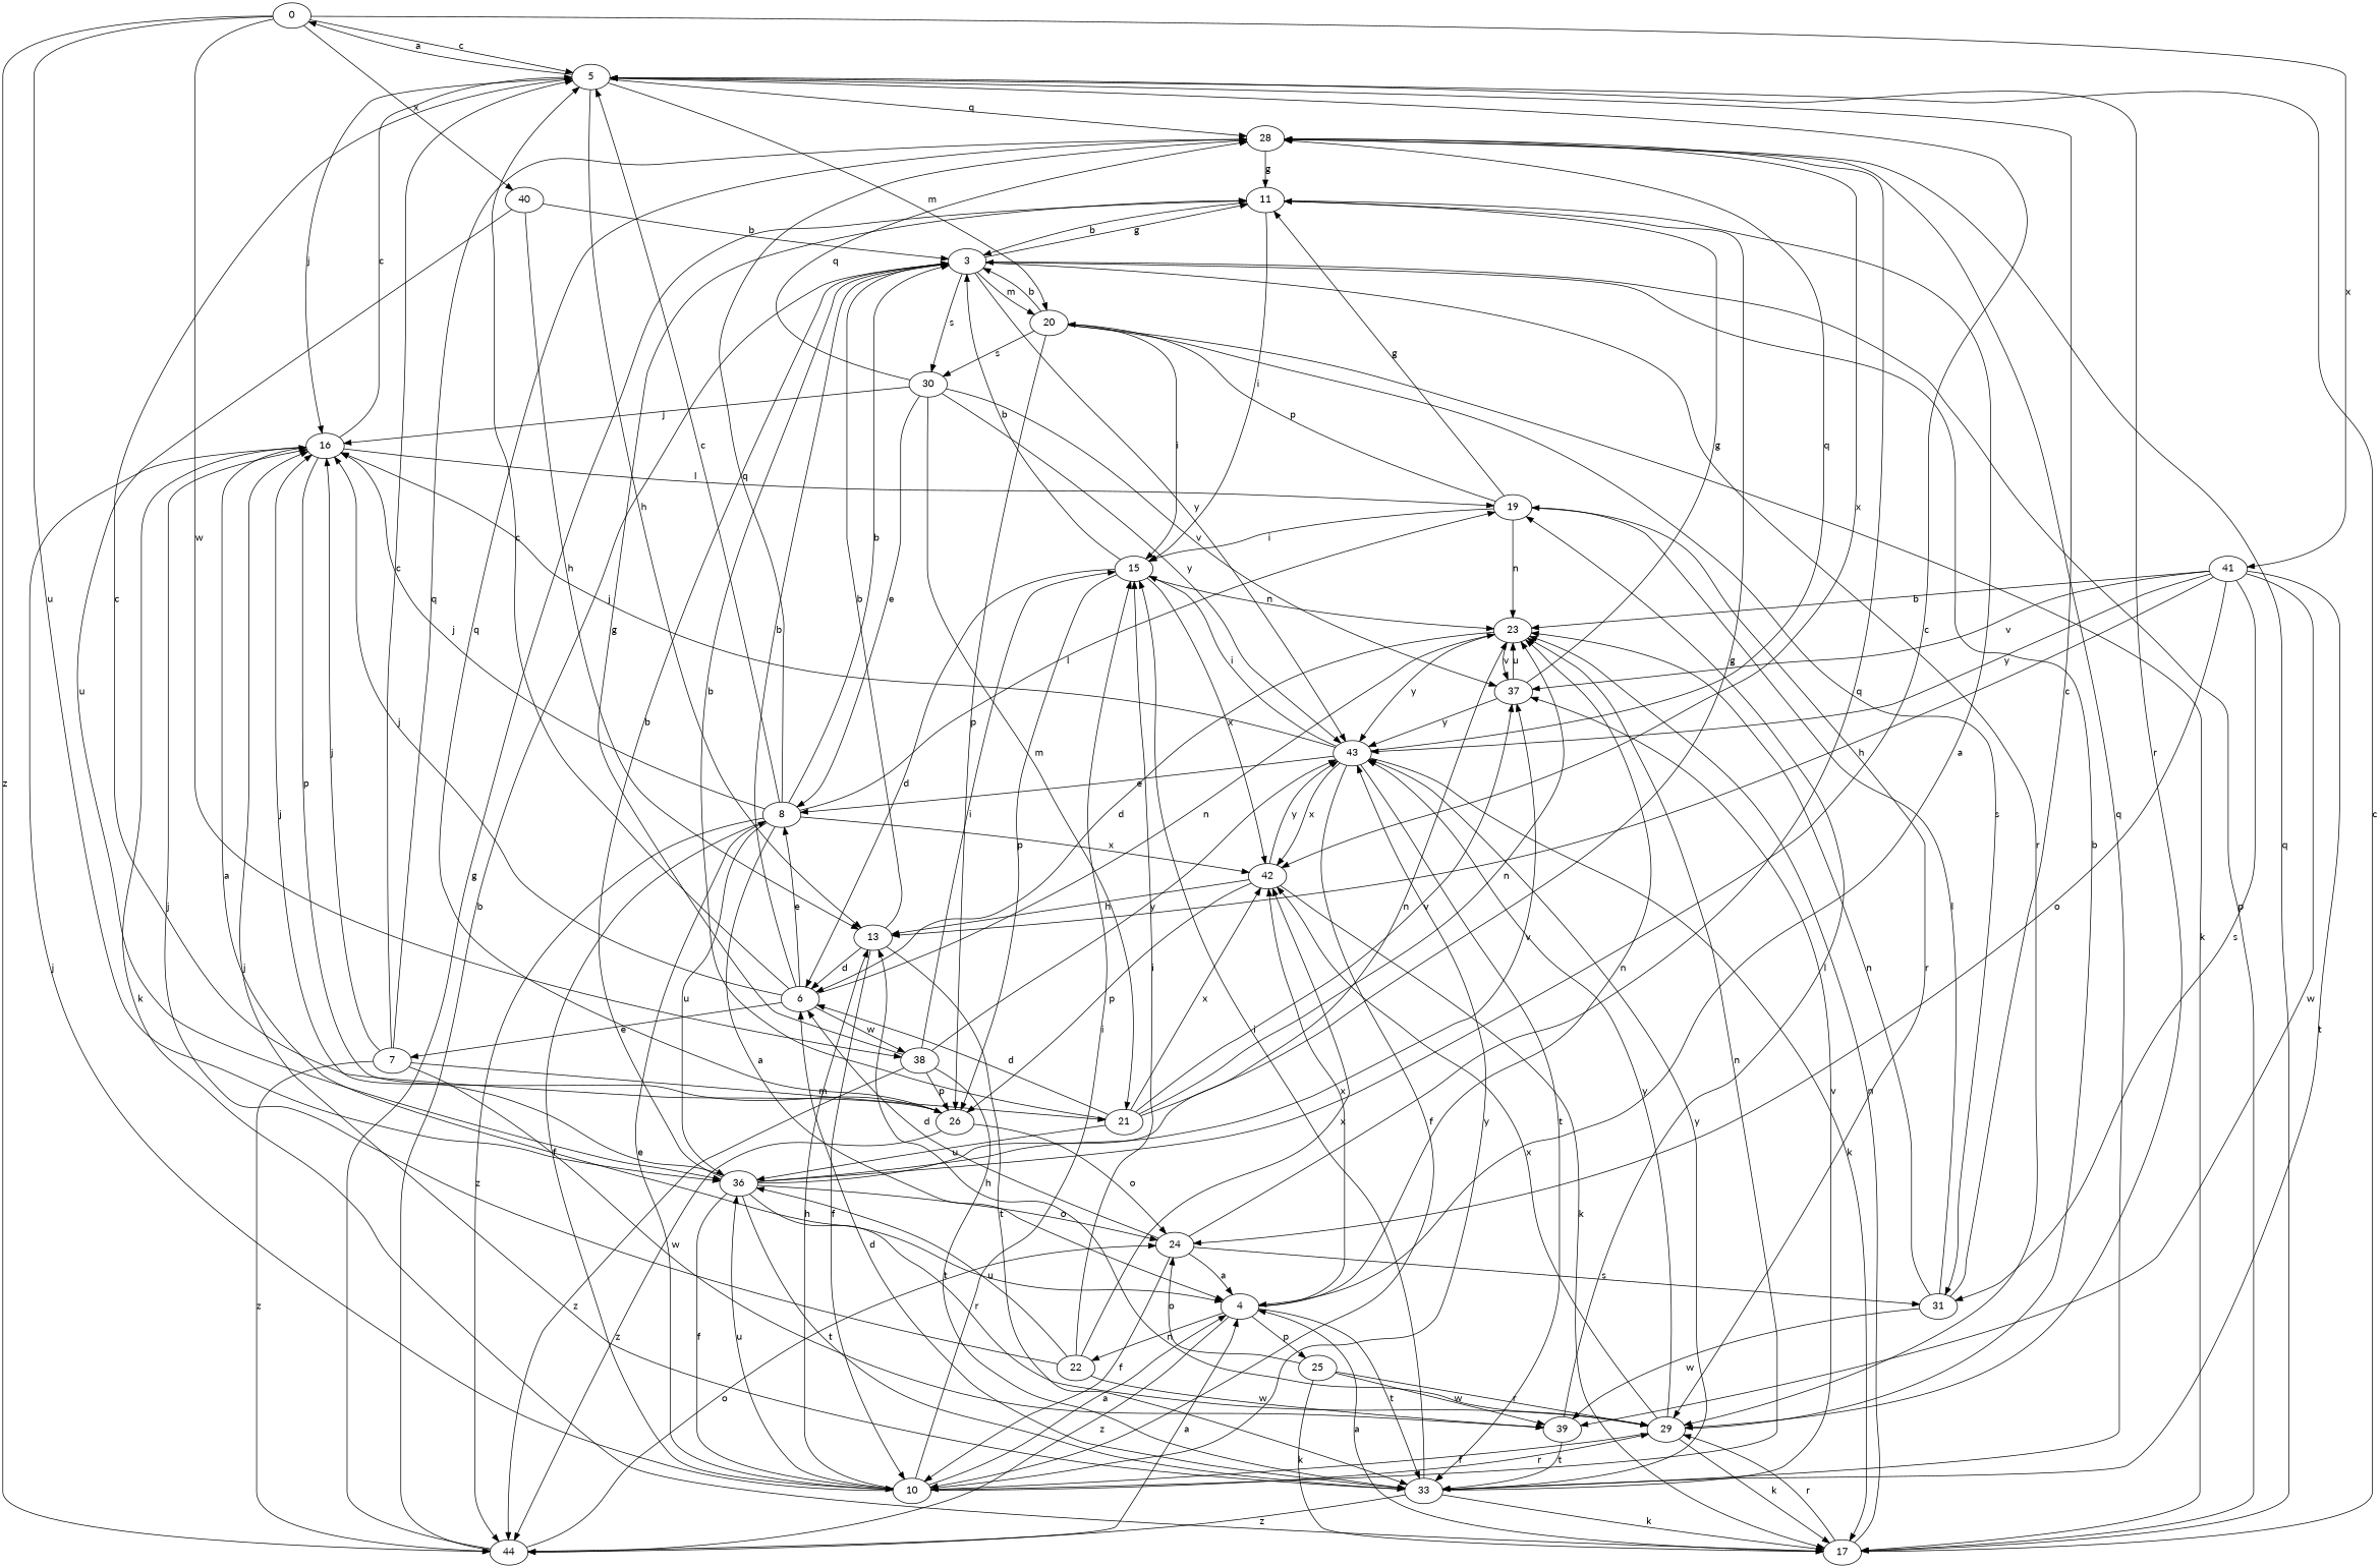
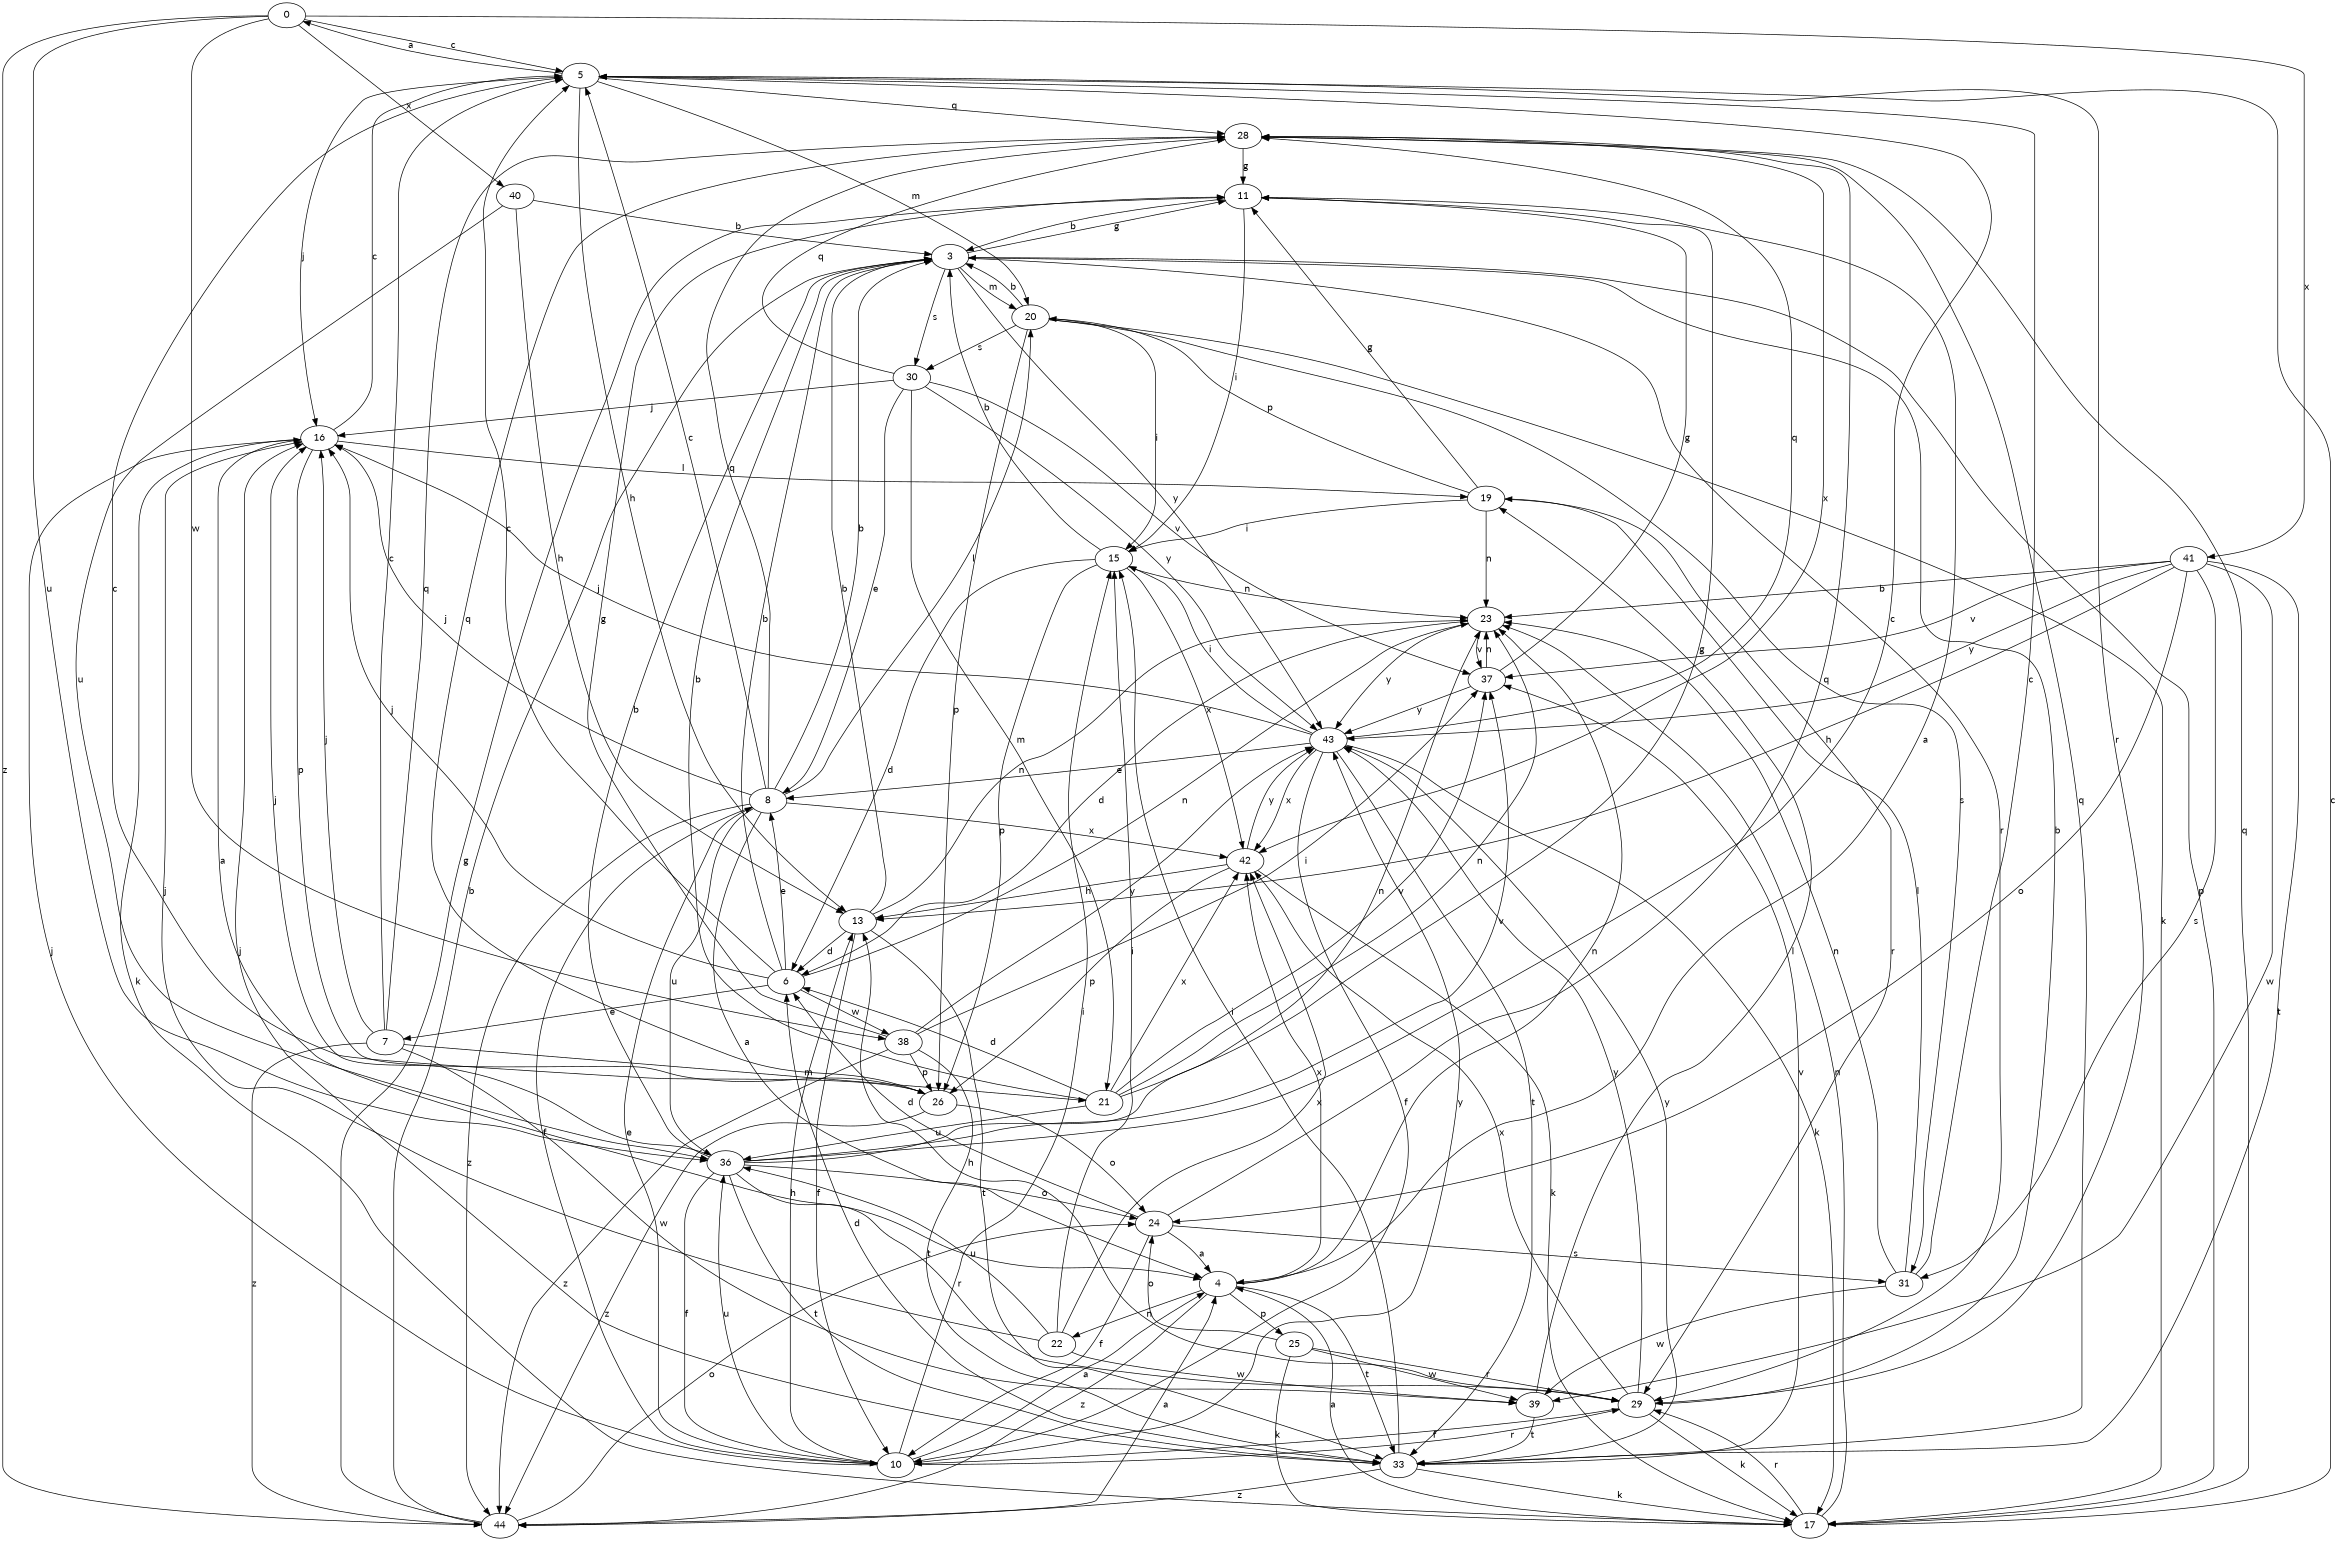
  strict digraph {
    fontname=Lato
    node [fontname=Lato]
    edge [fontname=Lato]
    0
    5
    36
    38
    40
    41
    44
    20
    29
    13
    16
    28
    23
    33
    3
    10
    37
    24
    11
    43
    15
    26
    39
    31
    n25 [label=4]
    22
    25
    42
    6
    17
    30
    8
    21
    19
    7
    0 -> 5 [label=c]
    0 -> 36 [label=u]
    0 -> 38 [label=w]
    0 -> 40 [label=x]
    0 -> 41 [label=x]
    0 -> 44 [label=z]
    5 -> 0 [label=a]
    5 -> 20 [label=m]
    5 -> 29 [label=r]
    5 -> 13 [label=h]
    5 -> 16 [label=j]
    5 -> 28 [label=q]
    36 -> 5 [label=c]
    36 -> 29 [label=r]
    36 -> 16 [label=j]
    36 -> 23 [label=n]
    36 -> 33 [label=t]
    36 -> 3 [label=b]
    36 -> 10 [label=f]
    36 -> 37 [label=v]
    36 -> 24 [label=o]
    38 -> 44 [label=z]
    38 -> 33 [label=t]
    38 -> 11 [label=g]
    38 -> 43 [label=y]
-   38 -> 15 [label=i]
+   38 -> 37 [label=i]
    38 -> 26 [label=p]
    40 -> 36 [label=u]
    40 -> 13 [label=h]
    40 -> 3 [label=b]
    41 -> 13 [label=h]
    41 -> 23 [label=b]
    41 -> 33 [label=t]
    41 -> 37 [label=v]
    41 -> 24 [label=o]
    41 -> 43 [label=y]
    41 -> 39 [label=w]
    41 -> 31 [label=s]
    44 -> 3 [label=b]
    44 -> 24 [label=o]
    44 -> 11 [label=g]
    44 -> n25 [label=a]
    20 -> 3 [label=b]
    20 -> 15 [label=i]
    20 -> 26 [label=p]
    20 -> 31 [label=s]
    20 -> 17 [label=k]
    20 -> 30 [label=s]
    29 -> 13 [label=h]
    29 -> 3 [label=b]
    29 -> 10 [label=f]
    29 -> 43 [label=y]
    29 -> 42 [label=x]
    29 -> 17 [label=k]
-   10 -> 23 [label=n]
+   13 -> 23 [label=n]
    13 -> 33 [label=t]
    13 -> 3 [label=b]
    13 -> 10 [label=f]
    13 -> 6 [label=d]
    16 -> 5 [label=c]
    16 -> 26 [label=p]
    16 -> n25 [label=a]
    16 -> 17 [label=k]
    16 -> 19 [label=l]
    28 -> 11 [label=g]
    28 -> 42 [label=x]
    23 -> 37 [label=v]
    23 -> 43 [label=y]
    23 -> 6 [label=d]
    33 -> 44 [label=z]
    33 -> 16 [label=j]
    33 -> 28 [label=q]
    33 -> 37 [label=v]
    33 -> 43 [label=y]
    33 -> 15 [label=i]
    33 -> 6 [label=d]
    33 -> 17 [label=k]
    3 -> 20 [label=m]
    3 -> 29 [label=r]
    3 -> 11 [label=g]
    3 -> 43 [label=y]
    3 -> 17 [label=p]
    3 -> 30 [label=s]
    10 -> 36 [label=u]
    10 -> 29 [label=r]
    10 -> 13 [label=h]
    10 -> 16 [label=j]
    10 -> 43 [label=y]
    10 -> 15 [label=i]
    10 -> n25 [label=a]
    10 -> 8 [label=e]
-   37 -> 23 [label=u]
+   37 -> 23 [label=n]
    37 -> 11 [label=g]
    37 -> 43 [label=y]
    24 -> 28 [label=q]
    24 -> 10 [label=f]
    24 -> 31 [label=s]
    24 -> n25 [label=a]
    24 -> 6 [label=d]
    11 -> 3 [label=b]
    11 -> 15 [label=i]
    11 -> n25 [label=a]
    43 -> 16 [label=j]
    43 -> 28 [label=q]
    43 -> 33 [label=t]
    43 -> 10 [label=f]
    43 -> 15 [label=i]
    43 -> 42 [label=x]
    43 -> 17 [label=k]
    43 -> 8 [label=e]
    15 -> 23 [label=n]
    15 -> 3 [label=b]
    15 -> 26 [label=p]
    15 -> 42 [label=x]
    15 -> 6 [label=d]
    26 -> 5 [label=c]
    26 -> 44 [label=z]
    26 -> 28 [label=q]
    26 -> 24 [label=o]
    39 -> 33 [label=t]
    39 -> 19 [label=l]
    31 -> 5 [label=c]
    31 -> 23 [label=n]
    31 -> 39 [label=w]
    31 -> 19 [label=l]
    n25 -> 44 [label=z]
    n25 -> 23 [label=n]
    n25 -> 33 [label=t]
    n25 -> 22 [label=n]
    n25 -> 25 [label=p]
    n25 -> 42 [label=x]
    22 -> 36 [label=u]
    22 -> 16 [label=j]
    22 -> 15 [label=i]
    22 -> 39 [label=w]
    22 -> 42 [label=x]
    25 -> 29 [label=r]
    25 -> 24 [label=o]
    25 -> 39 [label=w]
    25 -> 17 [label=k]
    42 -> 13 [label=h]
    42 -> 43 [label=y]
    42 -> 26 [label=p]
    42 -> 17 [label=k]
    6 -> 5 [label=c]
    6 -> 38 [label=w]
    6 -> 16 [label=j]
    6 -> 23 [label=n]
    6 -> 3 [label=b]
    6 -> 8 [label=e]
    6 -> 7 [label=e]
    17 -> 5 [label=c]
    17 -> 29 [label=r]
    17 -> 28 [label=q]
    17 -> 23 [label=n]
    17 -> n25 [label=a]
    30 -> 16 [label=j]
    30 -> 28 [label=q]
    30 -> 37 [label=v]
    30 -> 43 [label=y]
    30 -> 8 [label=e]
    30 -> 21 [label=m]
    8 -> 5 [label=c]
    8 -> 36 [label=u]
    8 -> 44 [label=z]
    8 -> 16 [label=j]
    8 -> 28 [label=q]
    8 -> 3 [label=b]
    8 -> 10 [label=f]
    8 -> n25 [label=a]
    8 -> 42 [label=x]
-   8 -> 19 [label=l]
+   8 -> 20 [label=l]
    21 -> 36 [label=u]
    21 -> 23 [label=n]
    21 -> 3 [label=b]
    21 -> 37 [label=v]
    21 -> 11 [label=g]
    21 -> 42 [label=x]
    21 -> 6 [label=d]
    19 -> 20 [label=p]
    19 -> 29 [label=r]
    19 -> 23 [label=n]
    19 -> 11 [label=g]
    19 -> 15 [label=i]
    7 -> 5 [label=c]
    7 -> 44 [label=z]
    7 -> 16 [label=j]
    7 -> 28 [label=q]
    7 -> 39 [label=w]
    7 -> 21 [label=m]
  }
